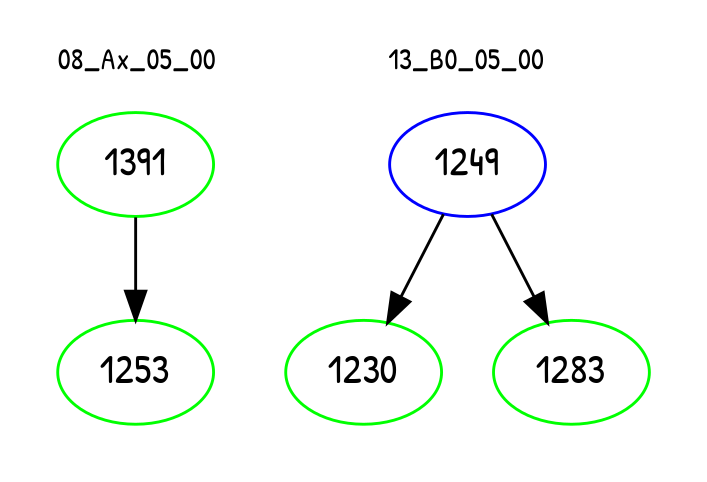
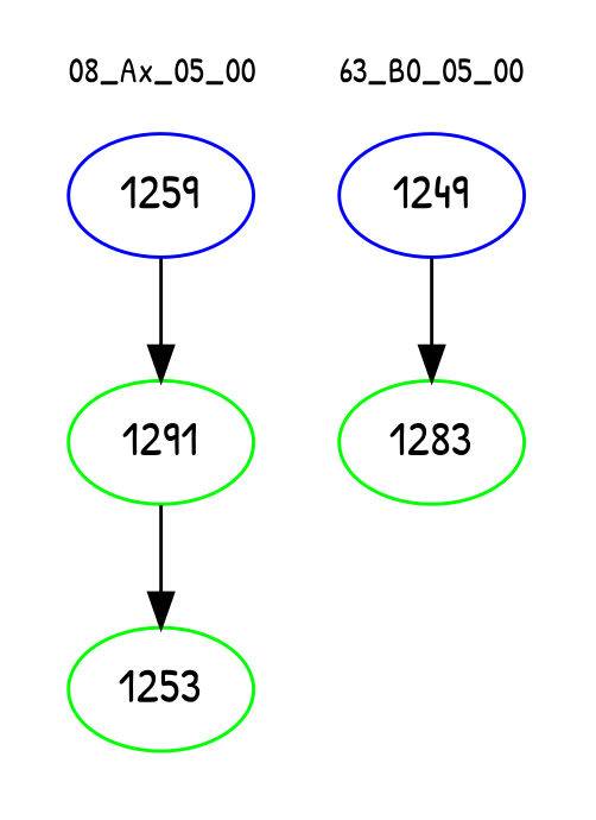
  digraph {
    fontname="Patrick Hand"
    node [color=green fontname="Patrick Hand"]
    edge [color=black fontname="Patrick Hand"]
+   n1 [color=blue label=1259]
    n2 [label=1253]
-   n3 [label=1391]
+   n3 [label=1291]
    n4 [color=blue label=1249]
-   n5 [label=1230]
    n6 [label=1283]
    subgraph cluster_1 {
      color=white
      fontsize=10
      label="08_Ax_05_00"
+     n1
      n2
      n3
    }
    subgraph cluster_2 {
      color=white
      fontsize=10
-     label="13_B0_05_00"
+     label="63_B0_05_00"
      n4
-     n5
      n6
    }
+   n1 -> n3
    n3 -> n2
-   n4 -> n5
    n4 -> n6
  }
